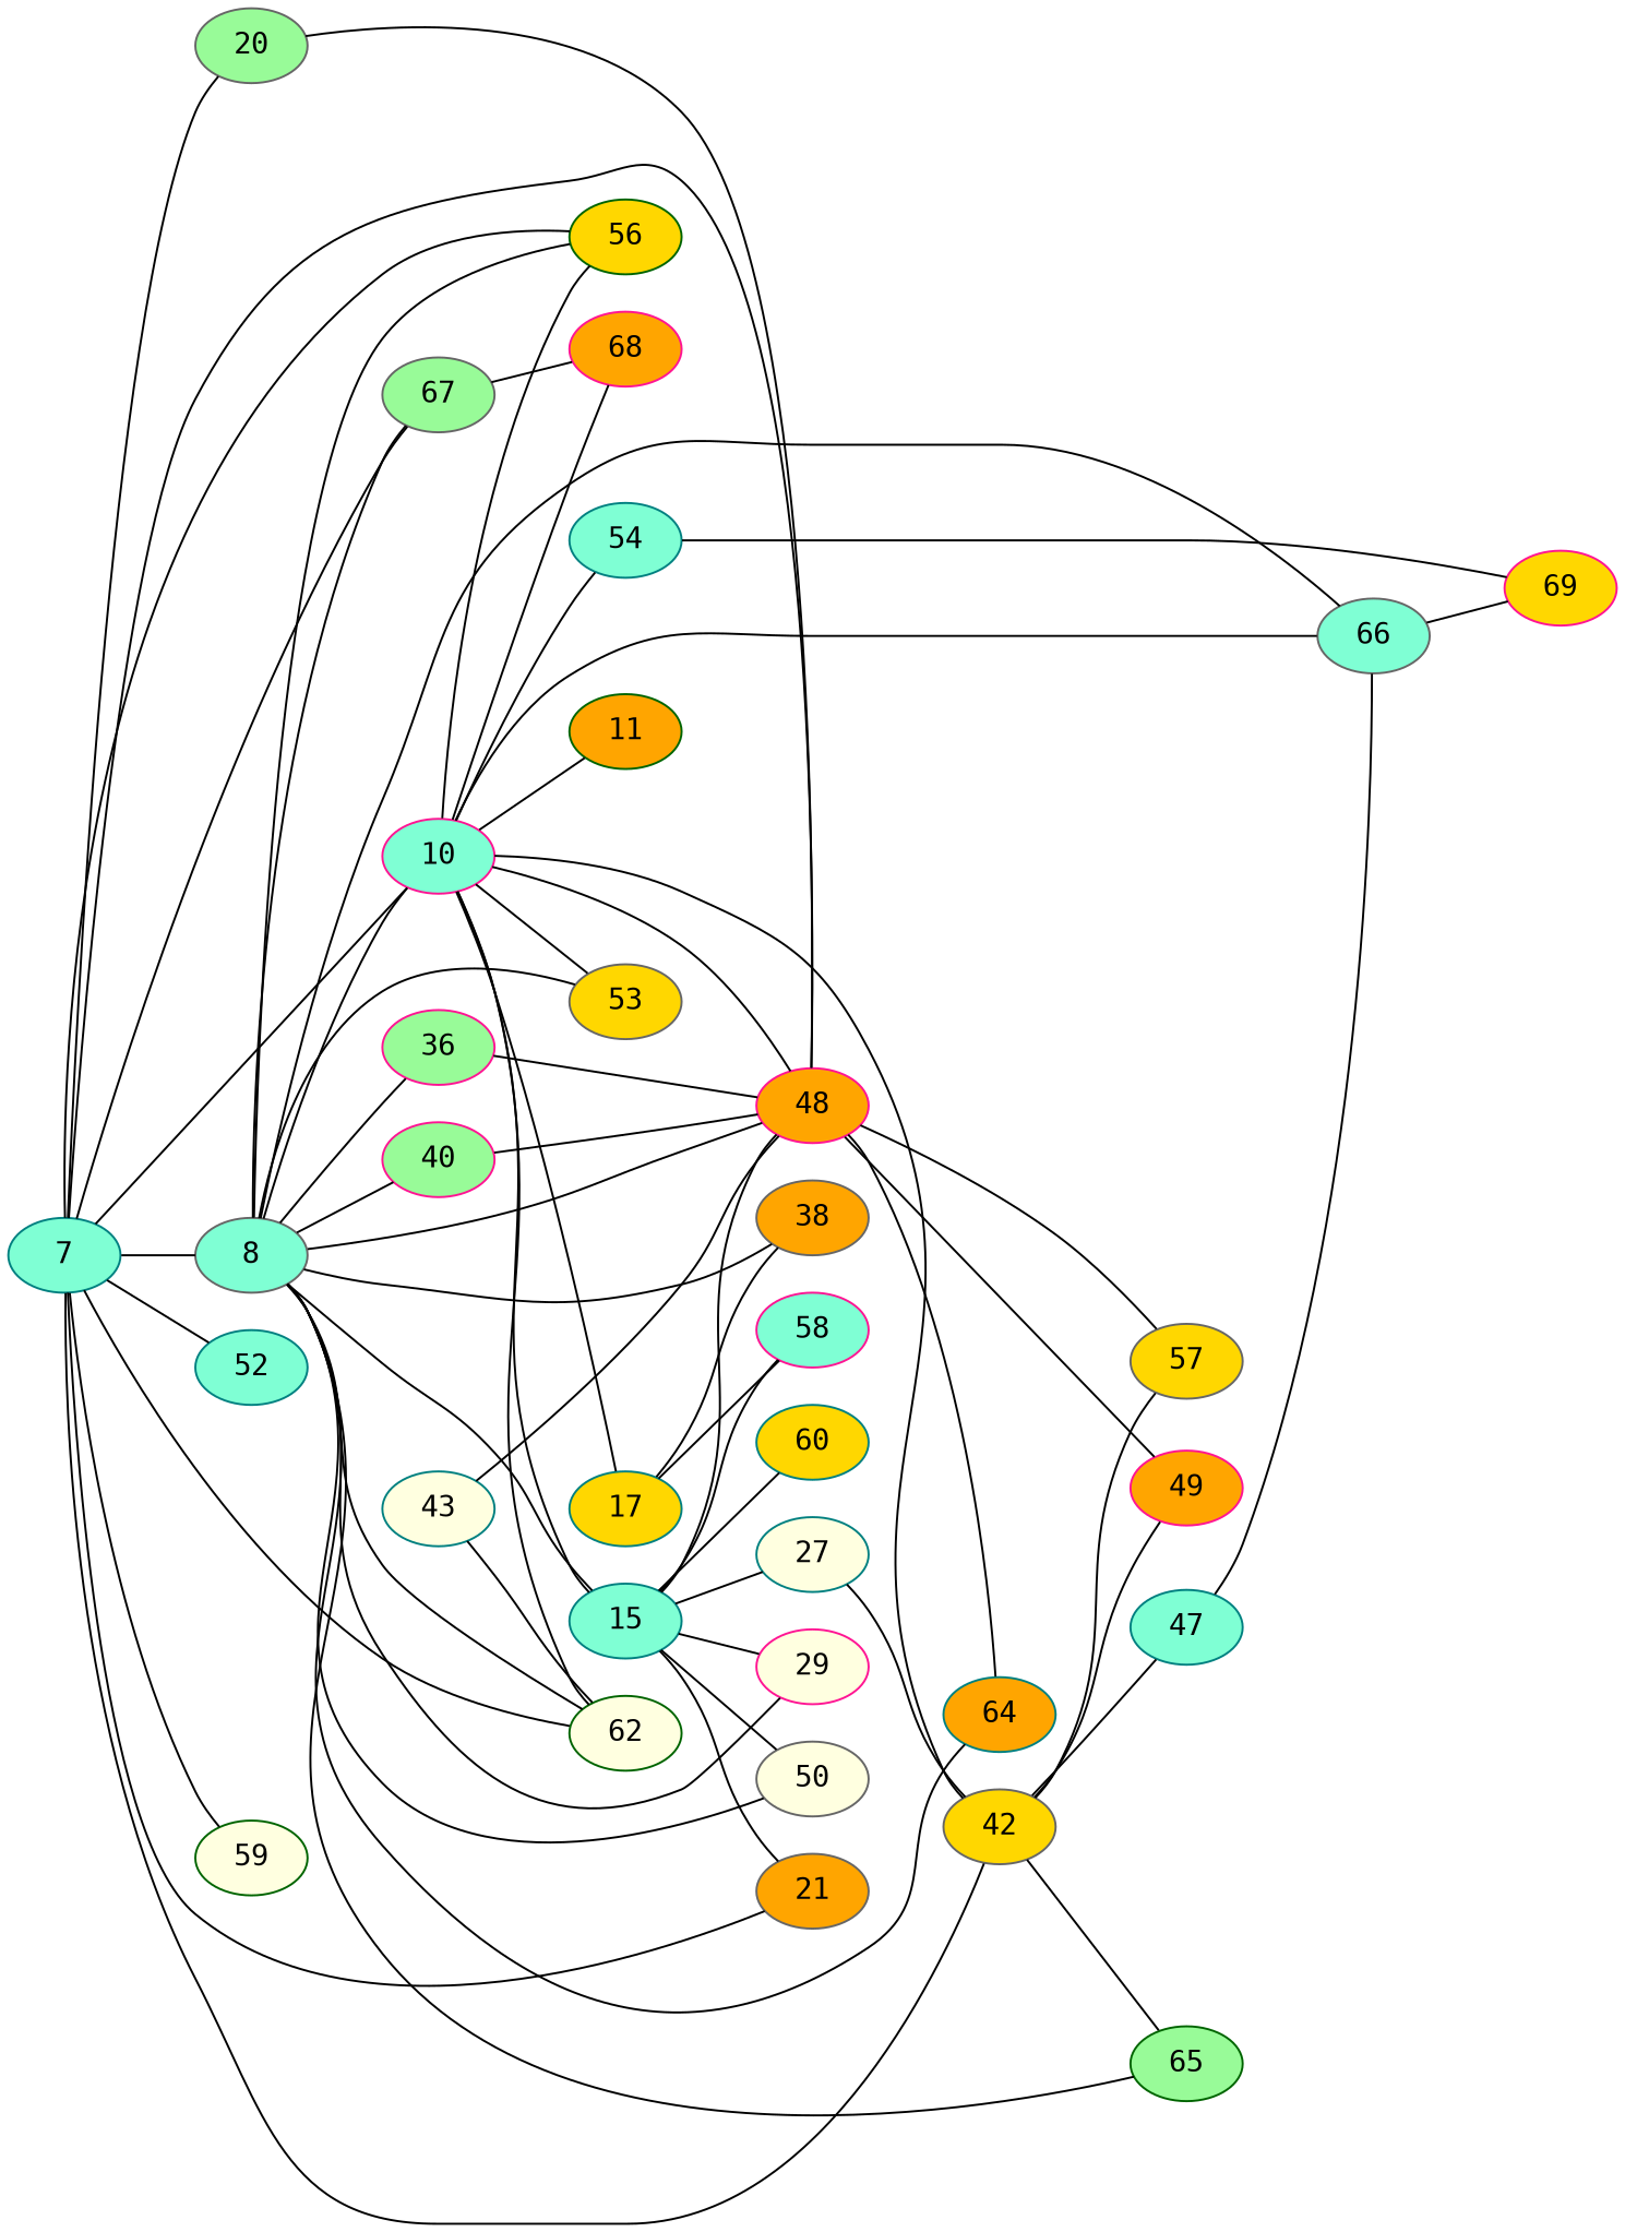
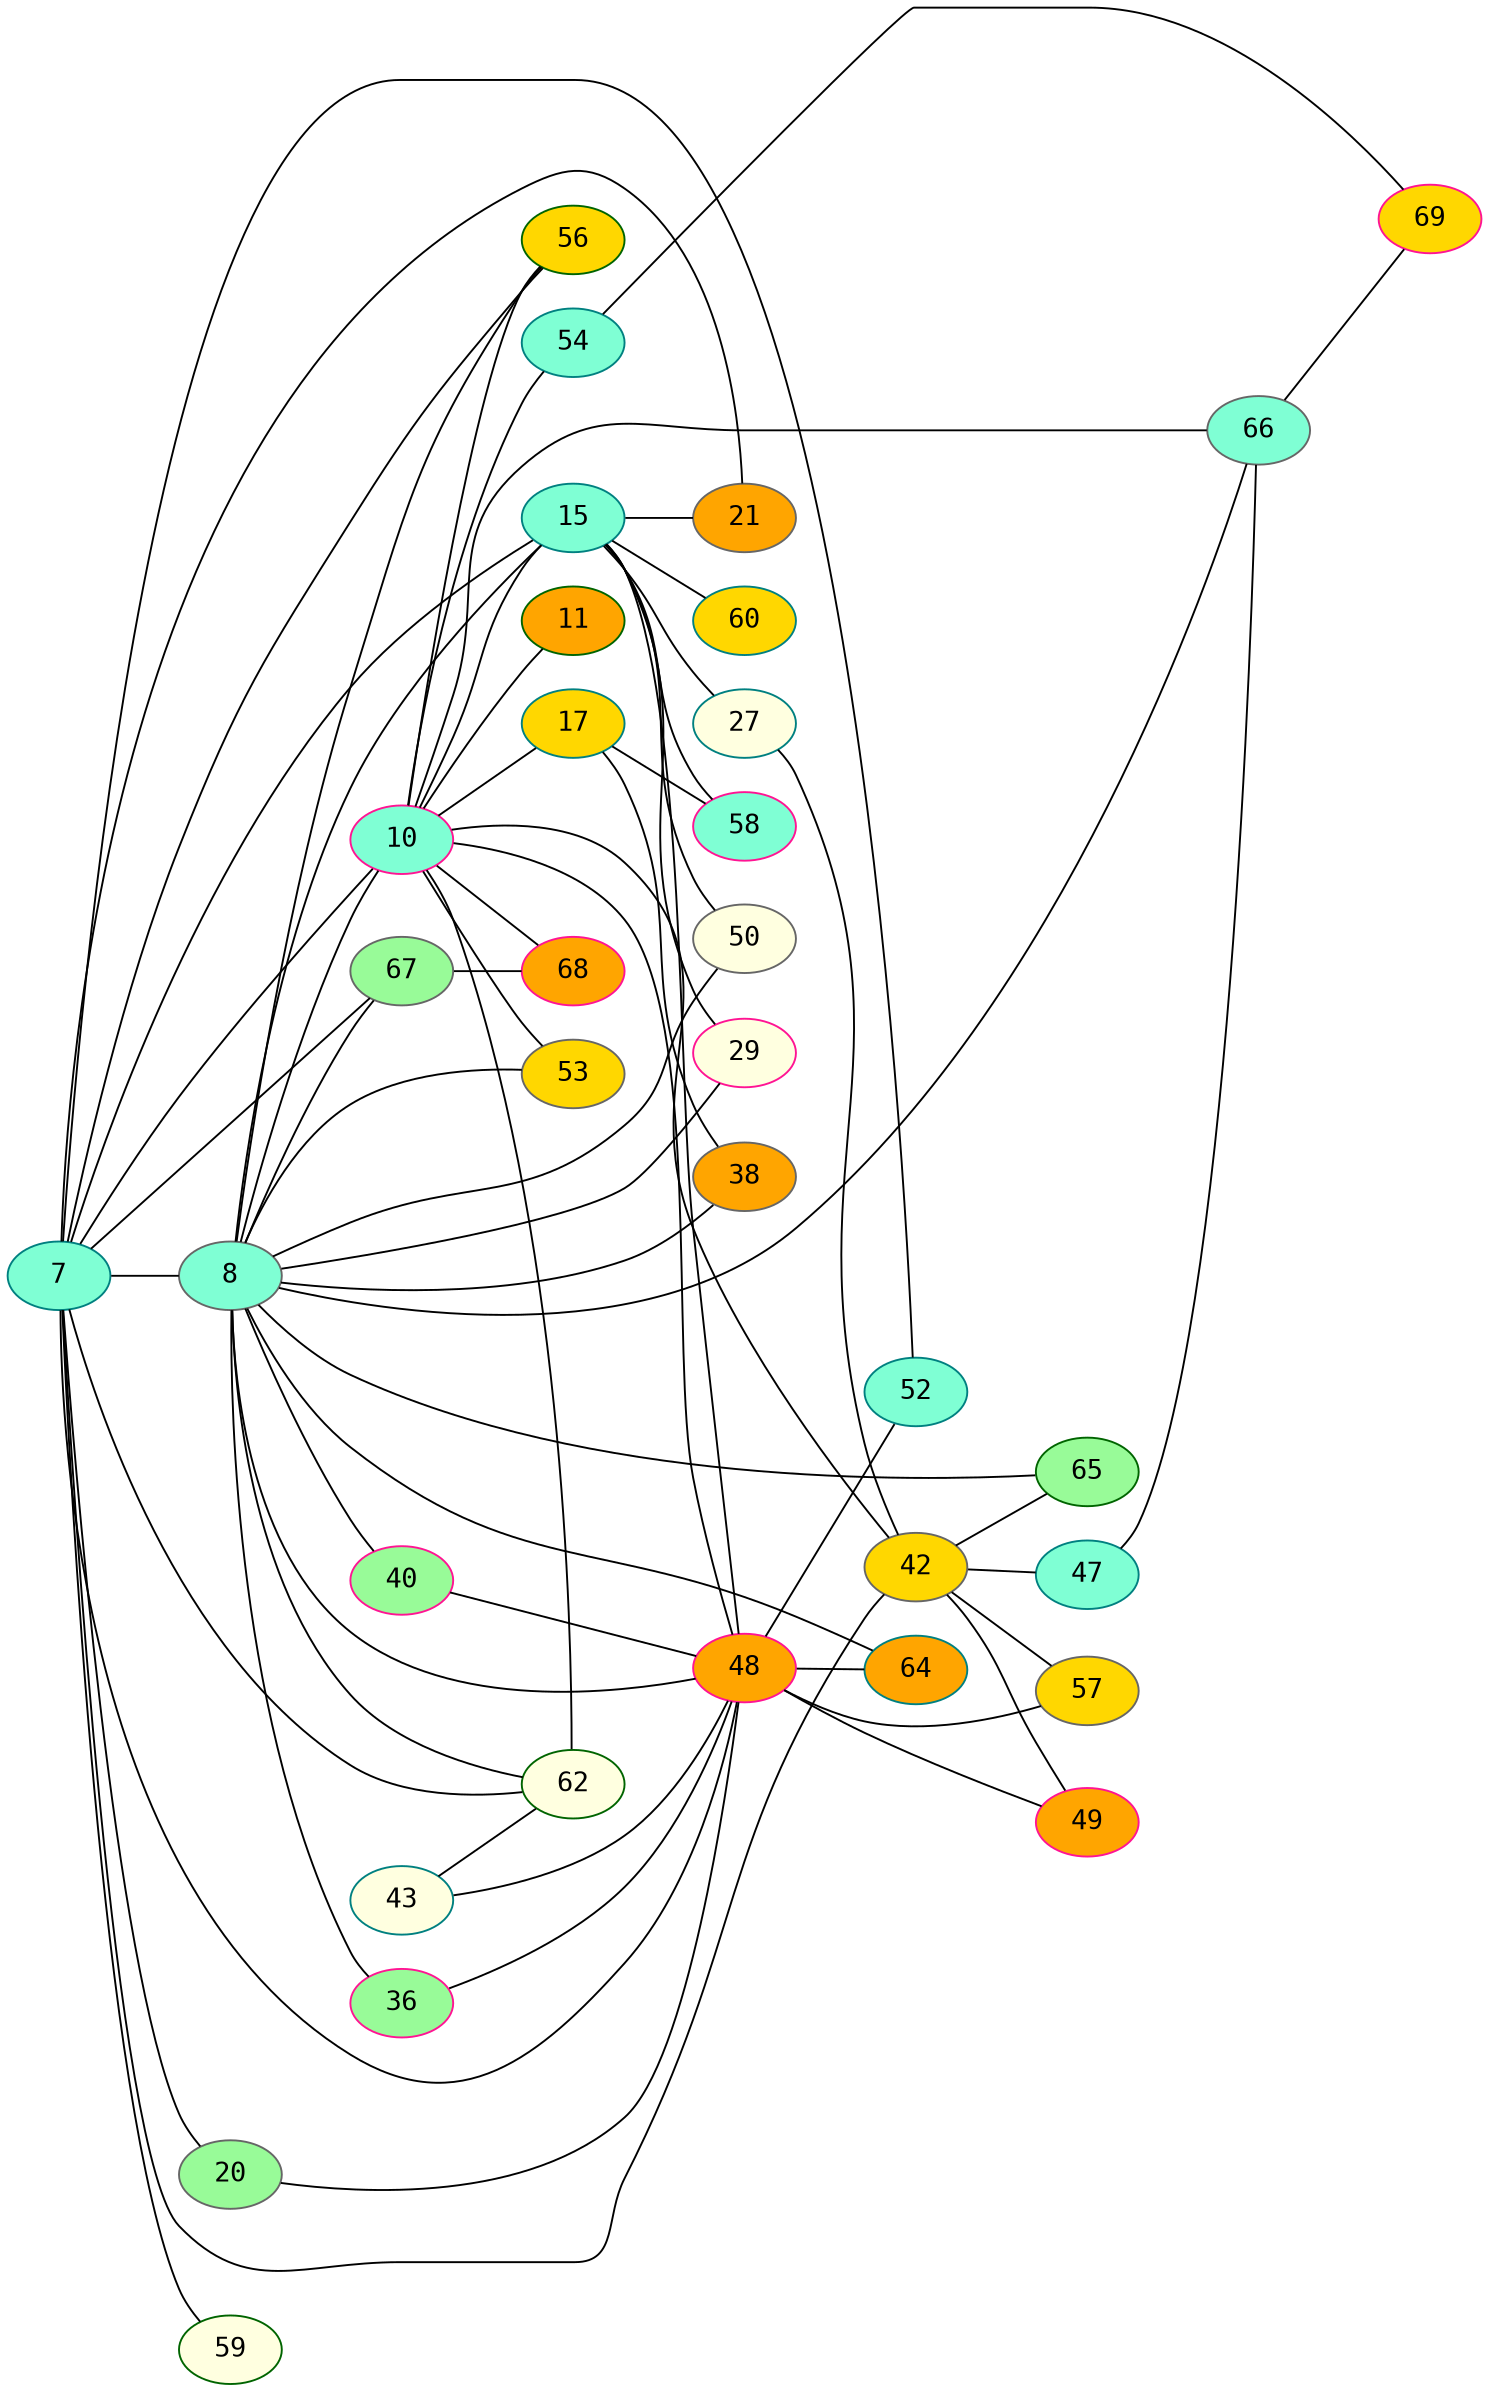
  graph {
    fontname="DejaVu Sans Mono"
    rankdir=LR
    node [color=teal fillcolor=aquamarine fontname="DejaVu Sans Mono" style=filled]
    edge [fontname="DejaVu Sans Mono"]
    7 [super="+5"]
    8 [color=gray40 super="+6"]
    10 [color=deeppink super="+1"]
    15 [super="+9"]
    20 [color=gray40 fillcolor=palegreen]
    21 [color=gray40 fillcolor=orange]
    42 [color=gray40 fillcolor=gold super="+32+26"]
    48 [color=deeppink fillcolor=orange super="+19+39+37"]
    52
    56 [color=darkgreen fillcolor=gold super="+44+51"]
    59 [color=darkgreen fillcolor=lightyellow]
    n12 [color=darkgreen fillcolor=lightyellow label=62 super="+24+45+30"]
    67 [color=gray40 fillcolor=palegreen super="+25+46"]
    29 [color=deeppink fillcolor=lightyellow]
    36 [color=deeppink fillcolor=palegreen]
    38 [color=gray40 fillcolor=orange]
    40 [color=deeppink fillcolor=palegreen]
    50 [color=gray40 fillcolor=lightyellow]
    53 [color=gray40 fillcolor=gold]
    64 [fillcolor=orange super="+62"]
    65 [color=darkgreen fillcolor=palegreen]
    66 [color=gray40 super="+63+41+55"]
    11 [color=darkgreen fillcolor=orange]
    17 [fillcolor=gold super="+13"]
    54
    68 [color=deeppink fillcolor=orange]
    27 [fillcolor=lightyellow]
    58 [color=deeppink]
    60 [fillcolor=gold]
    47
    49 [color=deeppink fillcolor=orange]
    57 [color=gray40 fillcolor=gold]
    69 [color=deeppink fillcolor=gold]
    43 [fillcolor=lightyellow]
    7 -- 8 [weight=4]
    7 -- 10 [weight=4]
+   7 -- 15 [weight=4]
    7 -- 20
    7 -- 21
    7 -- 42 [weight=4]
    7 -- 48 [weight=4]
    7 -- 52
    7 -- 56
    7 -- 59 [weight=2]
    7 -- n12 [weight=3]
    7 -- 67 [weight=2]
    8 -- 10 [weight=4]
    8 -- 15 [weight=5]
    8 -- 48 [weight=6]
    8 -- 56 [weight=4]
    8 -- n12 [weight=3]
    8 -- 67 [weight=2]
    8 -- 29
    8 -- 36
    8 -- 38
    8 -- 40
    8 -- 50
    8 -- 53
    8 -- 64 [weight=2]
    8 -- 65
    8 -- 66 [weight=3]
    10 -- 15 [weight=4]
    10 -- 42 [weight=2]
    10 -- 48 [weight=8]
    10 -- 56
    10 -- n12
    10 -- 53
    10 -- 66 [weight=5]
    10 -- 11 [weight=2]
    10 -- 17 [weight=3]
    10 -- 54 [weight=2]
    10 -- 68
    15 -- 21
    15 -- 48 [weight=4]
    15 -- 29
    15 -- 50
    15 -- 27
    15 -- 58
    15 -- 60 [weight=2]
    20 -- 48
    42 -- 65
    42 -- 47
    42 -- 49
    42 -- 57
+   48 -- 52
    48 -- 64
    48 -- 49
    48 -- 57
    67 -- 68
    36 -- 48
    40 -- 48
    66 -- 69
    17 -- 38
    17 -- 58
    54 -- 69
    27 -- 42
    47 -- 66
    43 -- 48
    43 -- n12
  }
